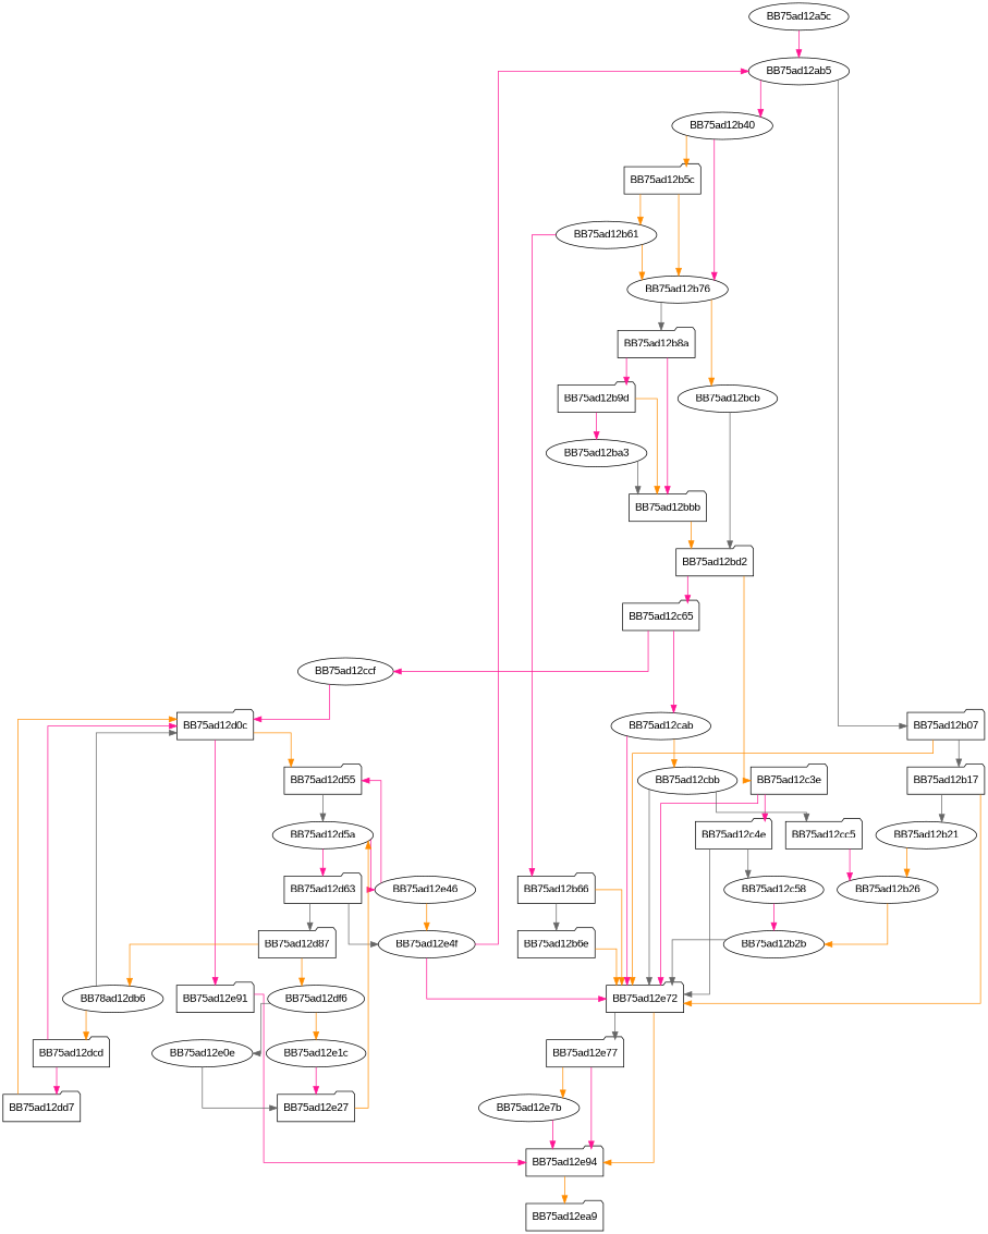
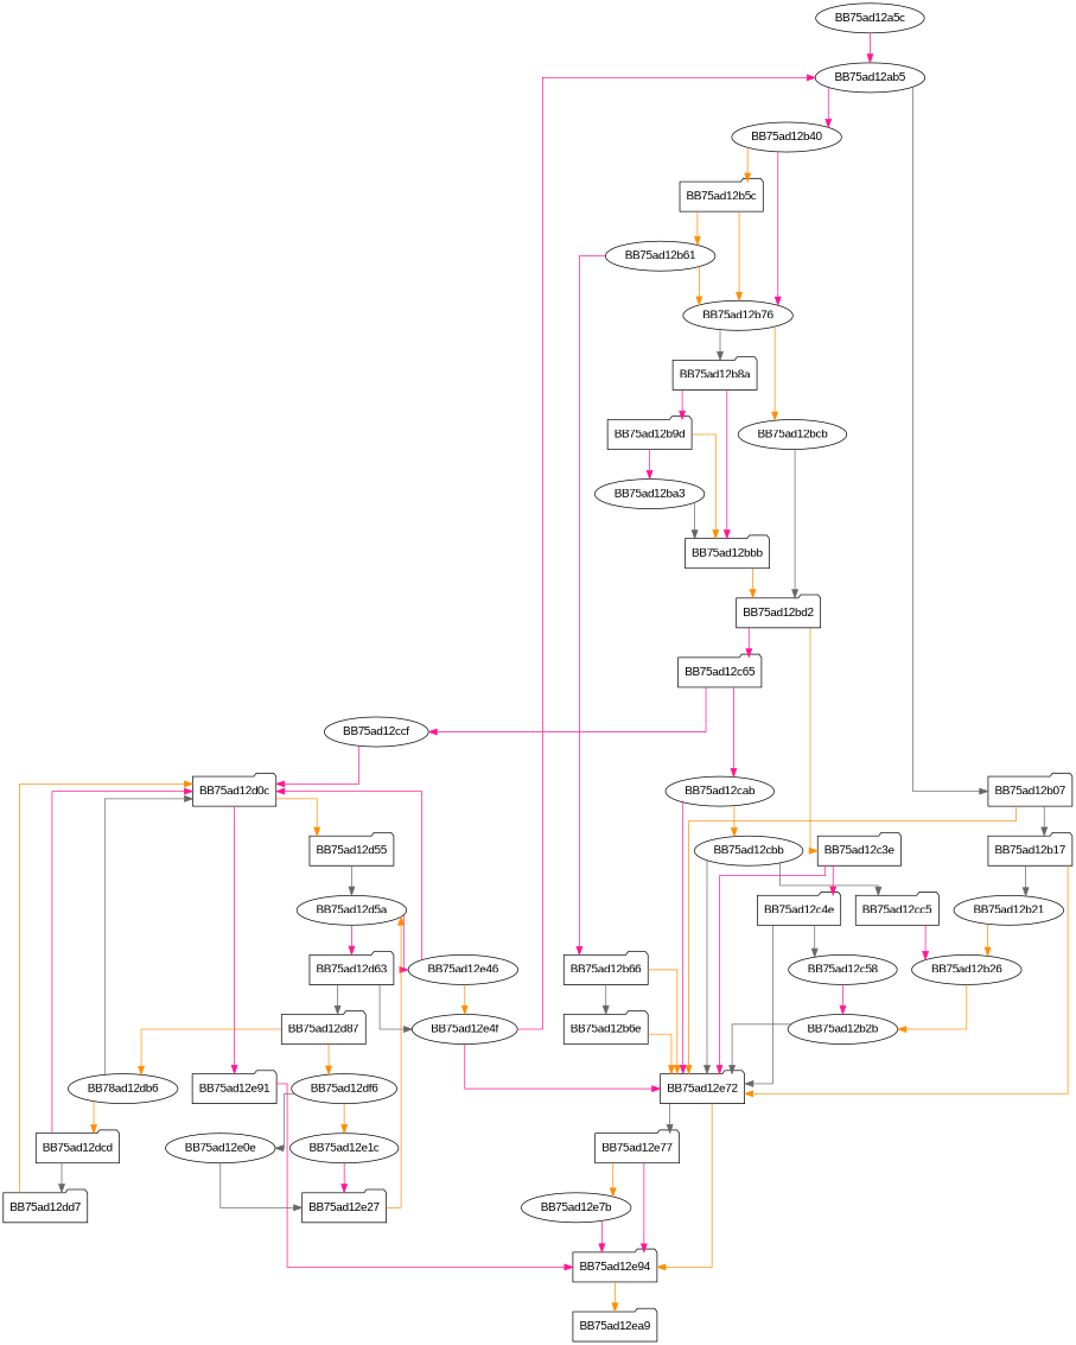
  digraph {
    fontname="Liberation Sans"
    splines=ortho
    node [fontname="Liberation Sans" shape=folder]
    edge [color=deeppink fontname="Liberation Sans"]
    BB75ad12a5c [shape=ellipse]
    BB75ad12ab5 [shape=ellipse]
    BB75ad12b40 [shape=ellipse]
    BB75ad12b07
    BB75ad12b76 [shape=ellipse]
    BB75ad12b5c
    BB75ad12e72
    BB75ad12b17
    BB75ad12bcb [shape=ellipse]
    BB75ad12b8a
    BB75ad12b61 [shape=ellipse]
    BB75ad12e94
    BB75ad12e77
    BB75ad12b21 [shape=ellipse]
    BB75ad12ea9
    BB75ad12e7b [shape=ellipse]
    BB75ad12b26 [shape=ellipse]
    BB75ad12b2b [shape=ellipse]
    BB75ad12bd2
    BB75ad12bbb
    BB75ad12b9d
    BB75ad12b66
    BB75ad12b6e
    BB75ad12c65
    BB75ad12c3e
    BB75ad12ba3 [shape=ellipse]
    BB75ad12ccf [shape=ellipse]
    BB75ad12cab [shape=ellipse]
    BB75ad12c4e
    BB75ad12d0c
    BB75ad12cbb [shape=ellipse]
    BB75ad12c58 [shape=ellipse]
    BB75ad12e91
    BB75ad12d55
    BB75ad12cc5
    BB75ad12d5a [shape=ellipse]
    BB75ad12e46 [shape=ellipse]
    BB75ad12d63
    BB75ad12e4f [shape=ellipse]
    BB75ad12d87
    BB75ad12df6 [shape=ellipse]
    n42 [label=BB78ad12db6 shape=ellipse]
    BB75ad12e1c [shape=ellipse]
    BB75ad12e0e [shape=ellipse]
    BB75ad12dcd
    BB75ad12e27
    BB75ad12dd7
    BB75ad12a5c -> BB75ad12ab5
    BB75ad12ab5 -> BB75ad12b40
    BB75ad12ab5 -> BB75ad12b07 [color=gray40]
    BB75ad12b40 -> BB75ad12b76
    BB75ad12b40 -> BB75ad12b5c [color=darkorange]
    BB75ad12b07 -> BB75ad12e72 [color=darkorange]
    BB75ad12b07 -> BB75ad12b17 [color=gray40]
    BB75ad12b76 -> BB75ad12bcb [color=darkorange]
    BB75ad12b76 -> BB75ad12b8a [color=gray40]
    BB75ad12b5c -> BB75ad12b76 [color=darkorange]
    BB75ad12b5c -> BB75ad12b61 [color=darkorange]
    BB75ad12e72 -> BB75ad12e94 [color=darkorange]
    BB75ad12e72 -> BB75ad12e77 [color=gray40]
    BB75ad12b17 -> BB75ad12e72 [color=darkorange]
    BB75ad12b17 -> BB75ad12b21 [color=gray40]
    BB75ad12bcb -> BB75ad12bd2 [color=gray40]
    BB75ad12b8a -> BB75ad12bbb
    BB75ad12b8a -> BB75ad12b9d
    BB75ad12b61 -> BB75ad12b76 [color=darkorange]
    BB75ad12b61 -> BB75ad12b66
    BB75ad12e94 -> BB75ad12ea9 [color=darkorange]
    BB75ad12e77 -> BB75ad12e94
    BB75ad12e77 -> BB75ad12e7b [color=darkorange]
    BB75ad12b21 -> BB75ad12b26 [color=darkorange]
    BB75ad12e7b -> BB75ad12e94
    BB75ad12b26 -> BB75ad12b2b [color=darkorange]
    BB75ad12b2b -> BB75ad12e72 [color=gray40]
    BB75ad12bd2 -> BB75ad12c65
    BB75ad12bd2 -> BB75ad12c3e [color=darkorange]
    BB75ad12bbb -> BB75ad12bd2 [color=darkorange]
    BB75ad12b9d -> BB75ad12bbb [color=darkorange]
    BB75ad12b9d -> BB75ad12ba3
    BB75ad12b66 -> BB75ad12e72 [color=darkorange]
    BB75ad12b66 -> BB75ad12b6e [color=gray40]
    BB75ad12b6e -> BB75ad12e72 [color=darkorange]
    BB75ad12c65 -> BB75ad12ccf
    BB75ad12c65 -> BB75ad12cab
    BB75ad12c3e -> BB75ad12e72
    BB75ad12c3e -> BB75ad12c4e
    BB75ad12ba3 -> BB75ad12bbb [color=gray40]
    BB75ad12ccf -> BB75ad12d0c
    BB75ad12cab -> BB75ad12e72
    BB75ad12cab -> BB75ad12cbb [color=darkorange]
    BB75ad12c4e -> BB75ad12e72 [color=gray40]
    BB75ad12c4e -> BB75ad12c58 [color=gray40]
    BB75ad12d0c -> BB75ad12e91
    BB75ad12d0c -> BB75ad12d55 [color=darkorange]
    BB75ad12cbb -> BB75ad12e72 [color=gray40]
    BB75ad12cbb -> BB75ad12cc5 [color=gray40]
    BB75ad12c58 -> BB75ad12b2b
    BB75ad12e91 -> BB75ad12e94
    BB75ad12d55 -> BB75ad12d5a [color=gray40]
    BB75ad12cc5 -> BB75ad12b26
    BB75ad12d5a -> BB75ad12e46
    BB75ad12d5a -> BB75ad12d63
-   BB75ad12e46 -> BB75ad12d55
+   BB75ad12e46 -> BB75ad12d0c
    BB75ad12e46 -> BB75ad12e4f [color=darkorange]
    BB75ad12d63 -> BB75ad12e4f [color=gray40]
    BB75ad12d63 -> BB75ad12d87 [color=gray40]
    BB75ad12e4f -> BB75ad12ab5
    BB75ad12e4f -> BB75ad12e72
    BB75ad12d87 -> BB75ad12df6 [color=darkorange]
    BB75ad12d87 -> n42 [color=darkorange]
    BB75ad12df6 -> BB75ad12e1c [color=darkorange]
    BB75ad12df6 -> BB75ad12e0e [color=gray40]
    n42 -> BB75ad12d0c [color=gray40]
    n42 -> BB75ad12dcd [color=darkorange]
    BB75ad12e1c -> BB75ad12e27
    BB75ad12e0e -> BB75ad12e27 [color=gray40]
    BB75ad12dcd -> BB75ad12d0c
-   BB75ad12dcd -> BB75ad12dd7
+   BB75ad12dcd -> BB75ad12dd7 [color=gray40]
    BB75ad12e27 -> BB75ad12d5a [color=darkorange]
    BB75ad12dd7 -> BB75ad12d0c [color=darkorange]
  }
